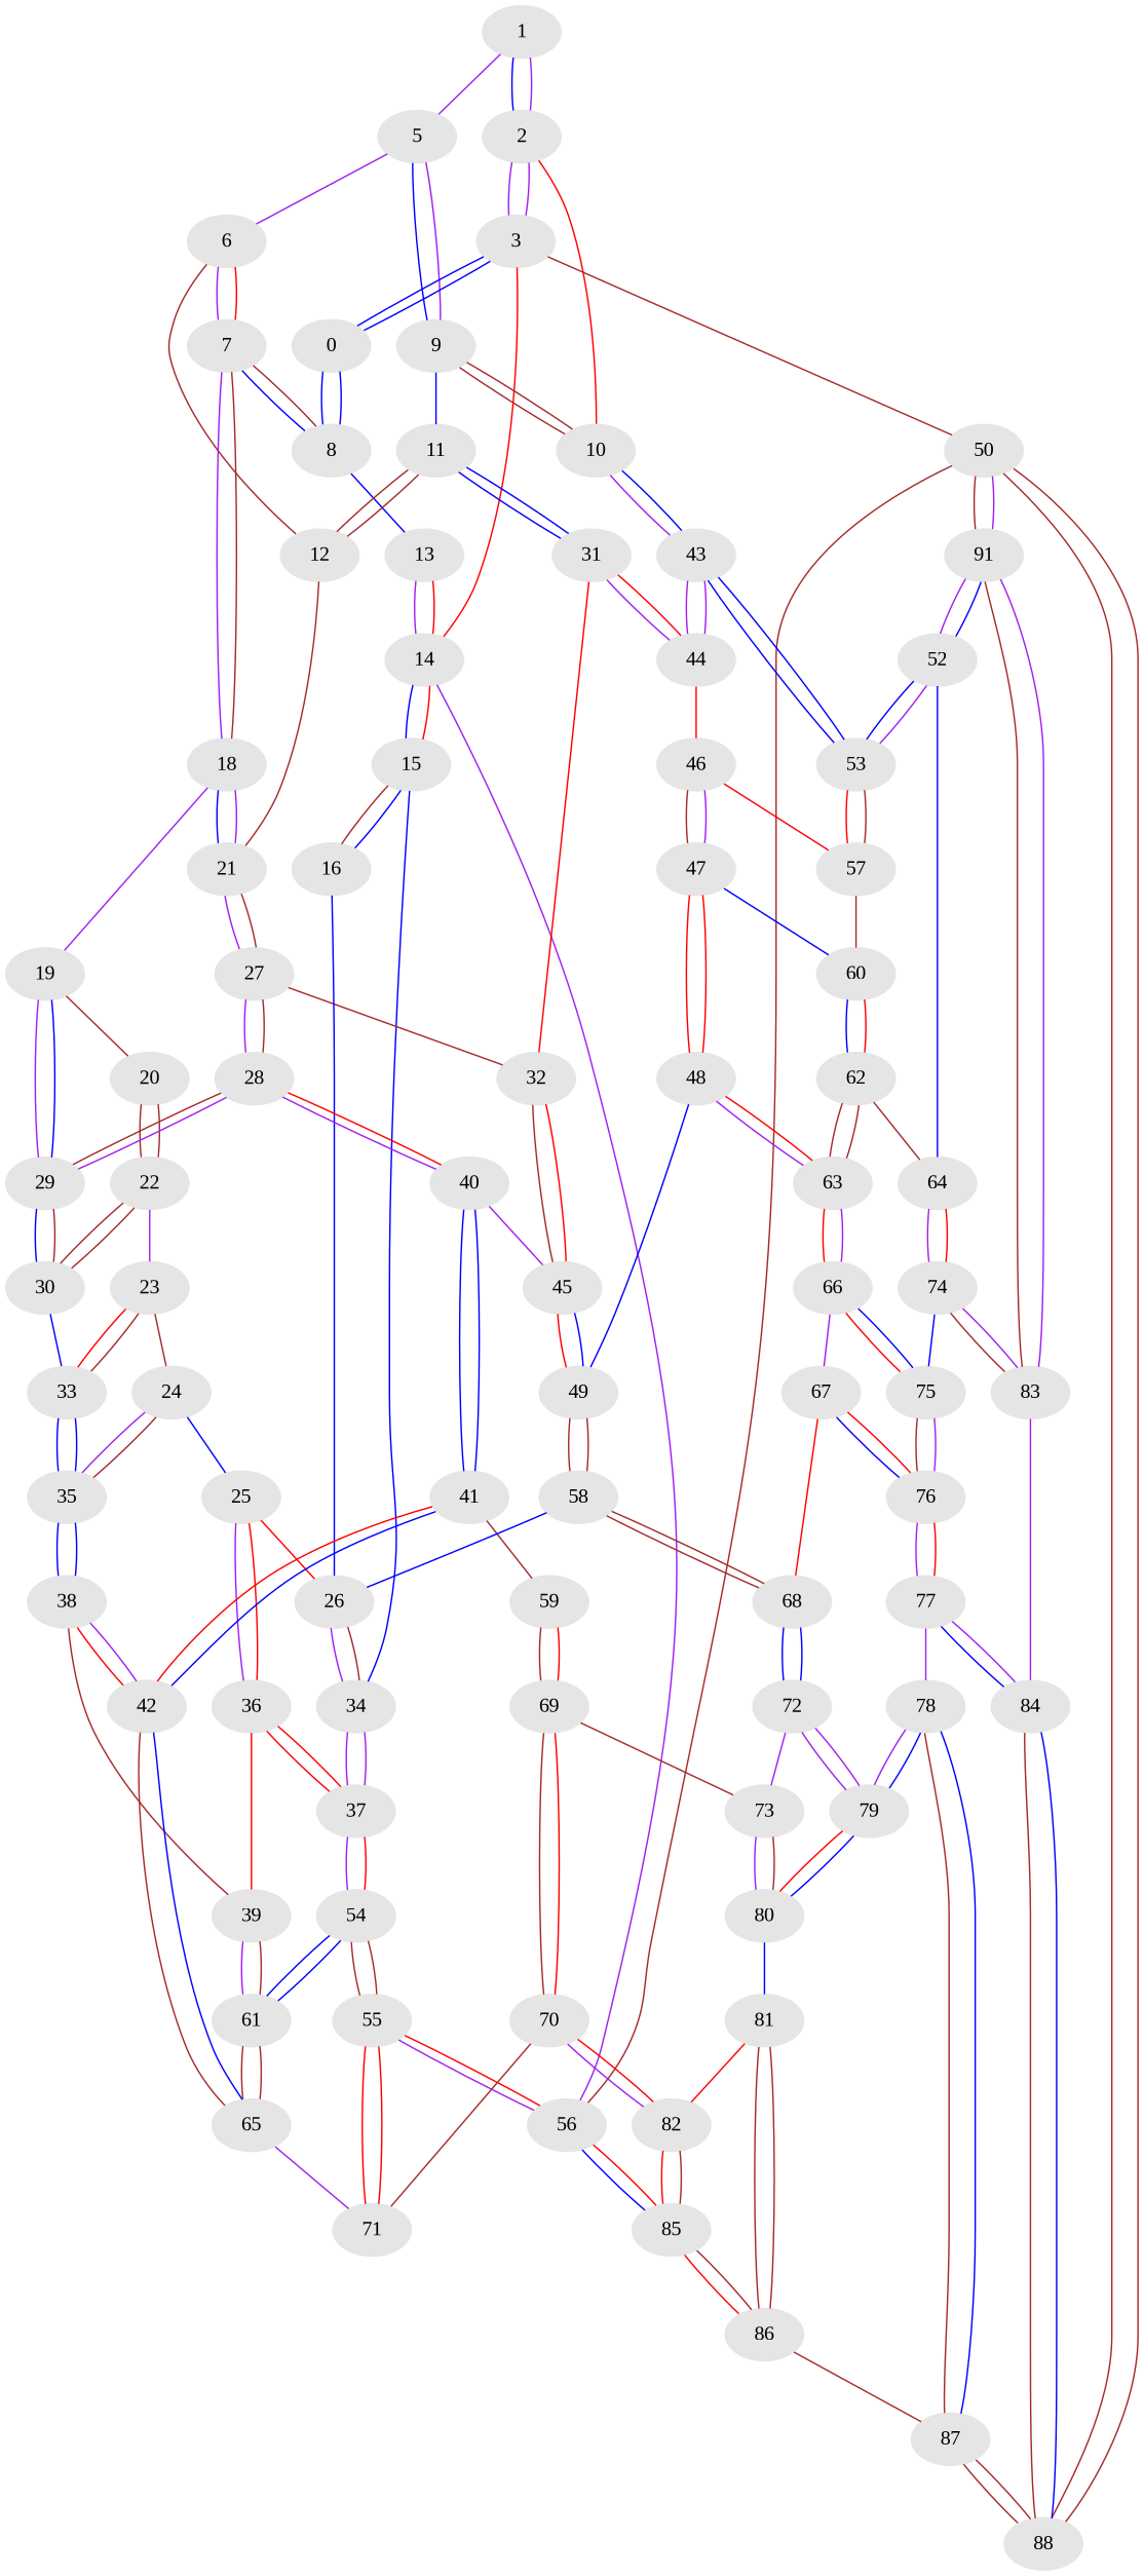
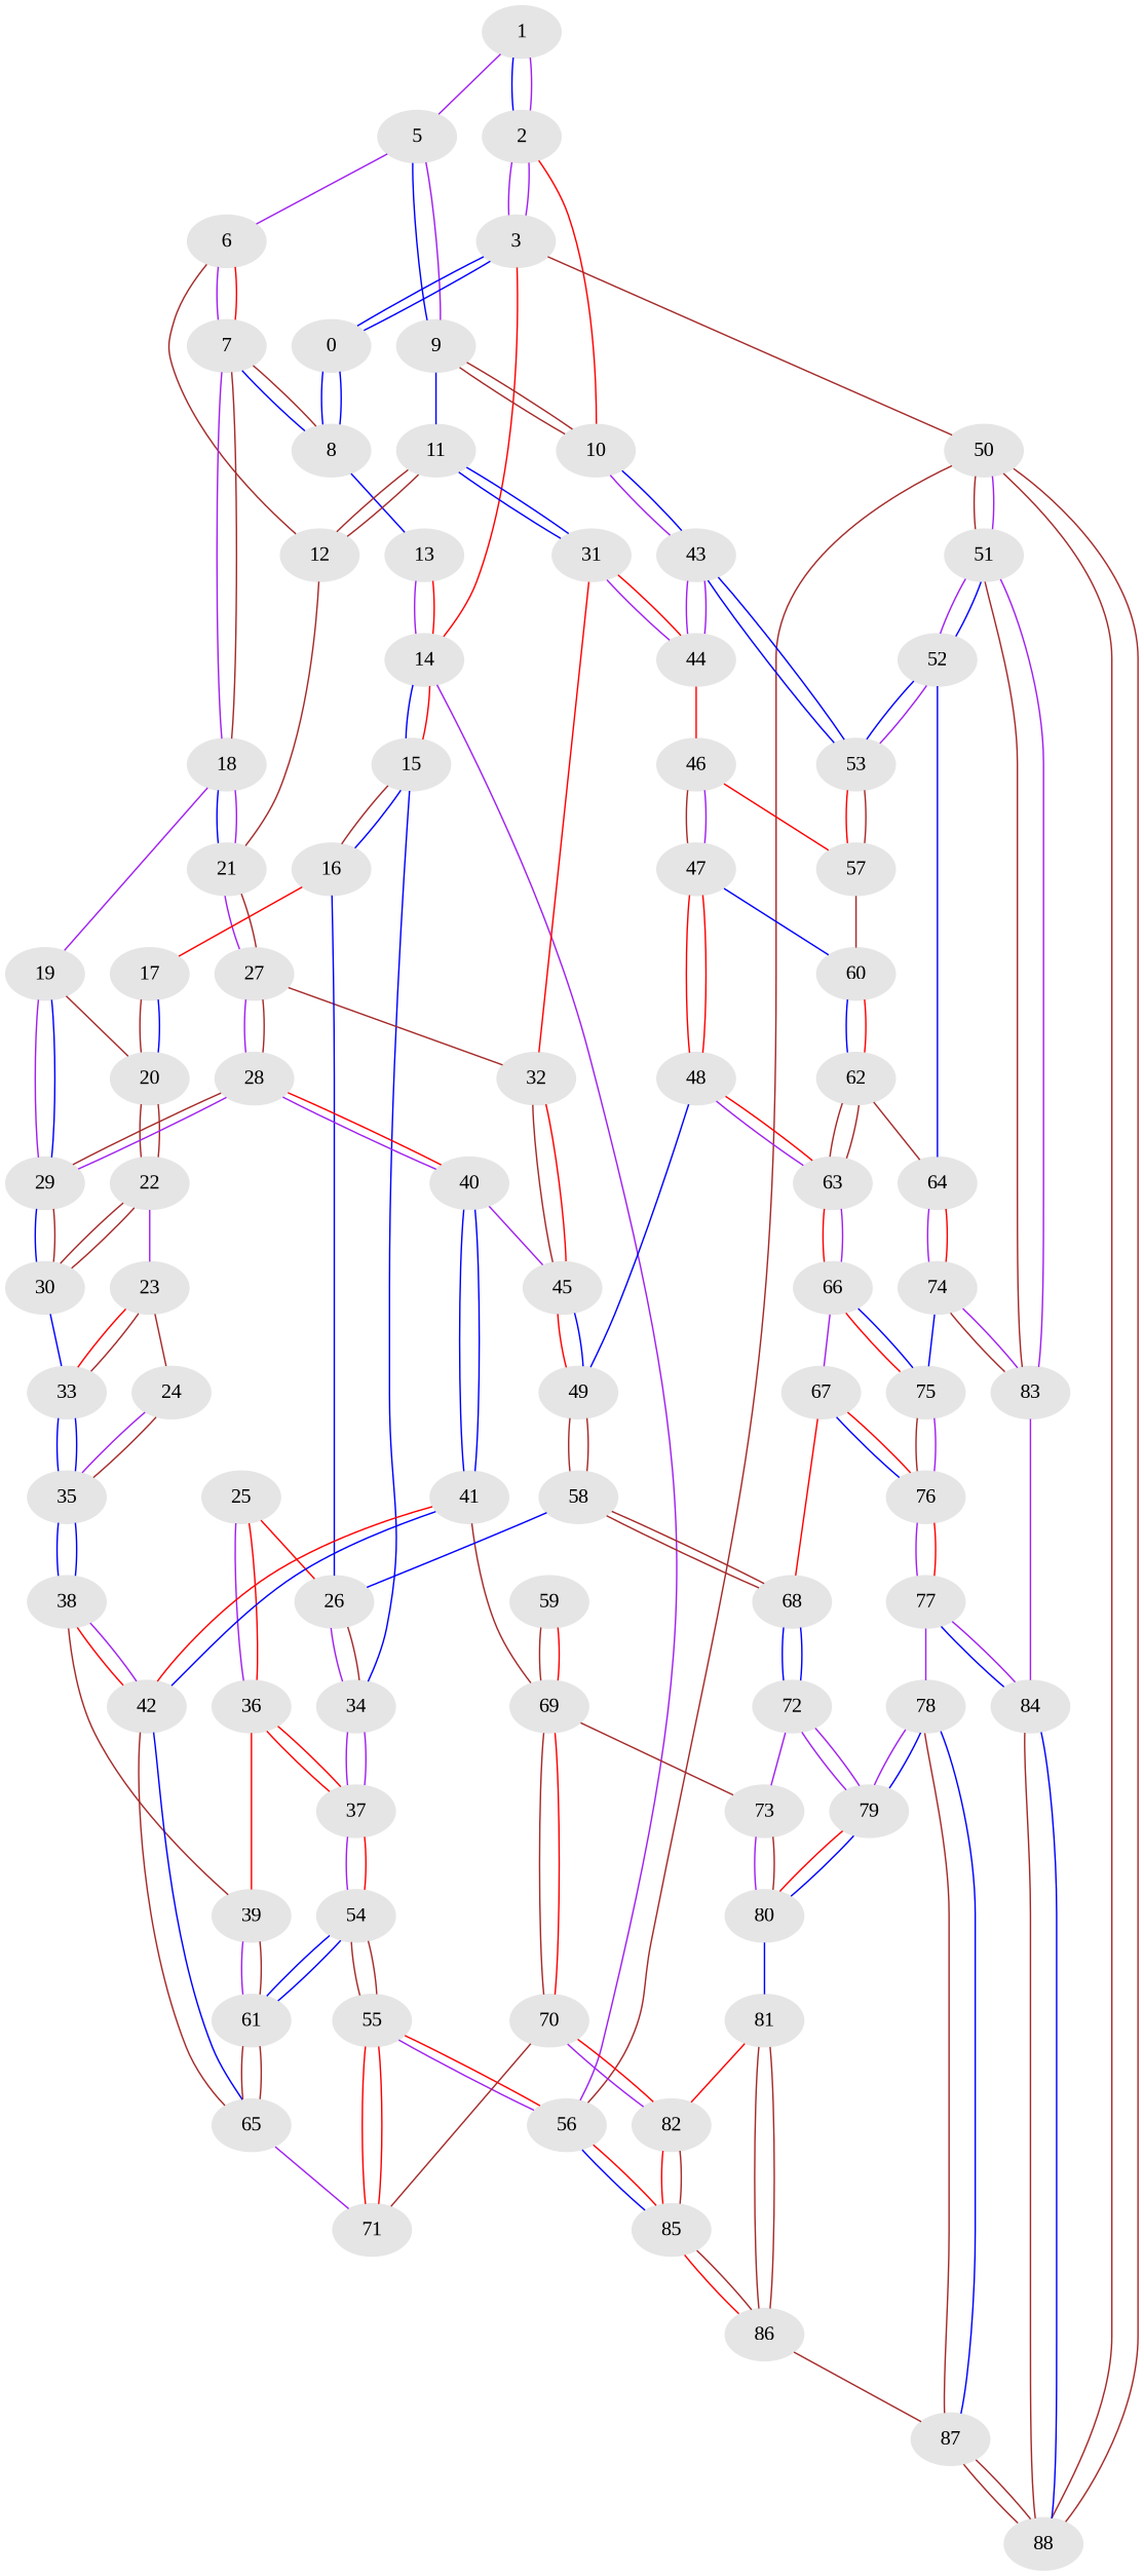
  graph {
    fontname="Liberation Serif"
    node [color=gray90 fontname="Liberation Serif" style=filled]
    edge [color=brown fontname="Liberation Serif"]
    1
    2
    5
    3
    10
    6
    9
    n8 [label=0]
    14
    50
    43
    8
    15
    56
-   51 [label=91]
+   51
    88
    13
    7
    12
    11
    18
    21
    19
    31
    44
    53
    32
    27
    16
    34
    85
+   17
    26
    37
    20
    22
    29
    30
    23
    28
    24
    33
    25
    35
    36
    38
    39
    40
    45
    41
    46
    49
    54
    42
    61
    55
    65
    59
    69
    71
    57
    47
    58
    48
    60
    63
    62
    66
    68
    52
    83
    64
    84
    74
    86
    72
    70
    73
    67
    75
    76
    77
    79
    82
    80
    81
    78
    87
    1 -- 2 [color=blue]
    1 -- 2 [color=purple]
    1 -- 5 [color=purple]
    2 -- 3 [color=purple]
    2 -- 3 [color=purple]
    2 -- 10 [color=red]
    5 -- 6 [color=purple]
    5 -- 9 [color=blue]
    5 -- 9 [color=purple]
    3 -- n8 [color=blue]
    3 -- n8 [color=blue]
    3 -- 14 [color=red]
    3 -- 50
    10 -- 43 [color=purple]
    10 -- 43 [color=blue]
    6 -- 7 [color=purple]
    6 -- 7 [color=red]
    6 -- 12
    9 -- 10
    9 -- 10
    9 -- 11 [color=blue]
    n8 -- 8 [color=blue]
    n8 -- 8 [color=blue]
    14 -- 15 [color=blue]
    14 -- 15 [color=red]
    14 -- 56 [color=purple]
    50 -- 56
    50 -- 51
    50 -- 51 [color=purple]
    50 -- 88
    50 -- 88
    43 -- 44 [color=purple]
    43 -- 44 [color=purple]
    43 -- 53 [color=blue]
    43 -- 53 [color=blue]
    8 -- 13 [color=blue]
    15 -- 16
    15 -- 16 [color=blue]
    15 -- 34 [color=blue]
    56 -- 85 [color=blue]
    56 -- 85 [color=red]
    51 -- 52 [color=purple]
    51 -- 52 [color=blue]
    51 -- 83
    51 -- 83 [color=purple]
    13 -- 14 [color=purple]
    13 -- 14 [color=red]
    7 -- 8 [color=blue]
    7 -- 8
    7 -- 18 [color=purple]
    7 -- 18
    12 -- 21
    11 -- 12
    11 -- 12
    11 -- 31 [color=blue]
    11 -- 31 [color=blue]
    18 -- 21 [color=blue]
    18 -- 21 [color=purple]
    18 -- 19 [color=purple]
    21 -- 27 [color=purple]
    21 -- 27
    19 -- 20
    19 -- 29 [color=purple]
    19 -- 29 [color=blue]
    31 -- 44 [color=purple]
    31 -- 44 [color=red]
    31 -- 32 [color=red]
    44 -- 46 [color=red]
    53 -- 57 [color=red]
    53 -- 57
    32 -- 45
    32 -- 45 [color=red]
    27 -- 32
    27 -- 28 [color=purple]
    27 -- 28
+   16 -- 17 [color=red]
    16 -- 26 [color=blue]
    34 -- 37 [color=purple]
    34 -- 37 [color=purple]
    85 -- 86 [color=red]
    85 -- 86
+   17 -- 20
+   17 -- 20 [color=blue]
    26 -- 34 [color=purple]
    26 -- 34
    37 -- 54 [color=purple]
    37 -- 54 [color=red]
    20 -- 22
    20 -- 22
    22 -- 30
    22 -- 30
    22 -- 23 [color=purple]
    29 -- 30 [color=blue]
    29 -- 30
    30 -- 33 [color=blue]
    23 -- 24
    23 -- 33 [color=red]
    23 -- 33
    28 -- 29
    28 -- 29 [color=purple]
    28 -- 40 [color=purple]
    28 -- 40 [color=red]
-   24 -- 25 [color=blue]
    24 -- 35 [color=purple]
    24 -- 35
    33 -- 35 [color=blue]
    33 -- 35 [color=blue]
    25 -- 26 [color=red]
    25 -- 36 [color=purple]
    25 -- 36 [color=red]
    35 -- 38 [color=blue]
    35 -- 38 [color=blue]
    36 -- 37 [color=red]
    36 -- 37 [color=red]
    36 -- 39 [color=red]
    38 -- 39
    38 -- 42 [color=red]
    38 -- 42 [color=purple]
    39 -- 61 [color=purple]
    39 -- 61
    40 -- 45 [color=purple]
    40 -- 41 [color=blue]
    40 -- 41 [color=blue]
    45 -- 49 [color=red]
    45 -- 49 [color=blue]
    41 -- 42 [color=red]
    41 -- 42 [color=blue]
-   41 -- 59
+   41 -- 69
    46 -- 57 [color=red]
    46 -- 47
    46 -- 47 [color=purple]
    49 -- 58
    49 -- 58
    54 -- 61 [color=blue]
    54 -- 61 [color=blue]
    54 -- 55
    54 -- 55
    42 -- 65
    42 -- 65 [color=blue]
    61 -- 65
    61 -- 65
    55 -- 56 [color=purple]
    55 -- 56 [color=red]
    55 -- 71 [color=red]
    55 -- 71 [color=red]
    65 -- 71 [color=purple]
    59 -- 69
    59 -- 69 [color=red]
    69 -- 70
    69 -- 70 [color=red]
    69 -- 73
    57 -- 60
    47 -- 48 [color=red]
    47 -- 48 [color=red]
    47 -- 60 [color=blue]
    58 -- 26 [color=blue]
    58 -- 68
    58 -- 68
    48 -- 49 [color=blue]
    48 -- 63 [color=purple]
    48 -- 63 [color=red]
    60 -- 62 [color=blue]
    60 -- 62 [color=red]
    63 -- 66 [color=red]
    63 -- 66 [color=purple]
    62 -- 63
    62 -- 63
    62 -- 64
    66 -- 67 [color=purple]
    66 -- 75 [color=red]
    66 -- 75 [color=blue]
    68 -- 72 [color=blue]
    68 -- 72 [color=blue]
    52 -- 53 [color=blue]
    52 -- 53 [color=purple]
    52 -- 64 [color=blue]
    83 -- 84 [color=purple]
    64 -- 74 [color=purple]
    64 -- 74 [color=red]
    84 -- 88
    84 -- 88 [color=blue]
    74 -- 83
    74 -- 83 [color=purple]
    74 -- 75 [color=blue]
    86 -- 87
    72 -- 73 [color=purple]
    72 -- 79 [color=purple]
    72 -- 79 [color=purple]
    70 -- 71
    70 -- 82 [color=purple]
    70 -- 82 [color=red]
    73 -- 80 [color=purple]
    73 -- 80
    67 -- 68 [color=red]
    67 -- 76 [color=blue]
    67 -- 76 [color=red]
    75 -- 76
    75 -- 76 [color=purple]
    76 -- 77 [color=purple]
    76 -- 77 [color=red]
    77 -- 84 [color=blue]
    77 -- 84 [color=purple]
    77 -- 78 [color=purple]
    79 -- 80 [color=red]
    79 -- 80 [color=blue]
    82 -- 85 [color=red]
    82 -- 85
    80 -- 81 [color=blue]
    81 -- 86
    81 -- 86
    81 -- 82 [color=red]
    78 -- 79 [color=purple]
    78 -- 79 [color=blue]
    78 -- 87
    78 -- 87 [color=blue]
    87 -- 88
    87 -- 88
  }
